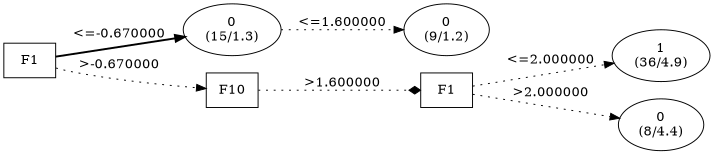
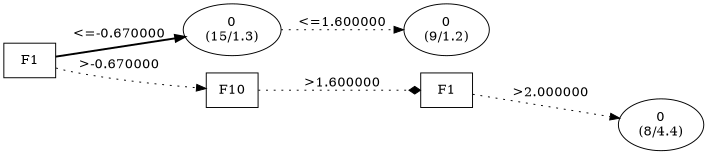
  digraph {
    rankdir=LR
    node [shape=ellipse]
    edge [arrowhead=normal style=dotted]
    n1 [label="F1\n" shape=box]
    n2 [label="0\n(15/1.3)"]
    n3 [label="F10\n" shape=box]
    n4 [label="0\n(9/1.2)"]
    n5 [label="F1\n" shape=box]
-   n6 [label="1\n(36/4.9)"]
    n7 [label="0\n(8/4.4)"]
    n1 -> n2 [label="<=-0.670000" style=bold]
    n1 -> n3 [label=">-0.670000"]
    n2 -> n4 [label="<=1.600000"]
    n3 -> n5 [arrowhead=diamond label=">1.600000"]
-   n5 -> n6 [label="<=2.000000"]
    n5 -> n7 [label=">2.000000"]
  }
